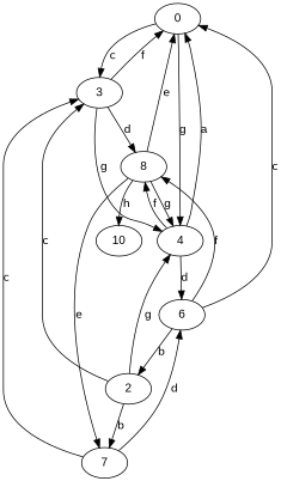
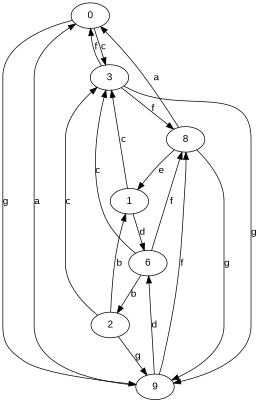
  strict digraph {
    fontname="Liberation Sans"
    node [fontname="Liberation Sans"]
    edge [fontname="Liberation Sans"]
    0
    3
-   9 [label=4]
+   9
    8
    6
    2
-   7
-   10
+   7 [label=1]
    0 -> 3 [label=c]
    0 -> 9 [label=g]
    3 -> 0 [label=f]
    3 -> 9 [label=g]
-   3 -> 8 [label=d]
+   3 -> 8 [label=f]
    9 -> 0 [label=a]
    9 -> 8 [label=f]
    9 -> 6 [label=d]
-   8 -> 0 [label=e]
+   8 -> 0 [label=a]
    8 -> 9 [label=g]
    8 -> 7 [label=e]
-   8 -> 10 [label=h]
-   6 -> 0 [label=c]
+   6 -> 3 [label=c]
    6 -> 8 [label=f]
    6 -> 2 [label=b]
    2 -> 3 [label=c]
    2 -> 9 [label=g]
    2 -> 7 [label=b]
    7 -> 3 [label=c]
    7 -> 6 [label=d]
  }
